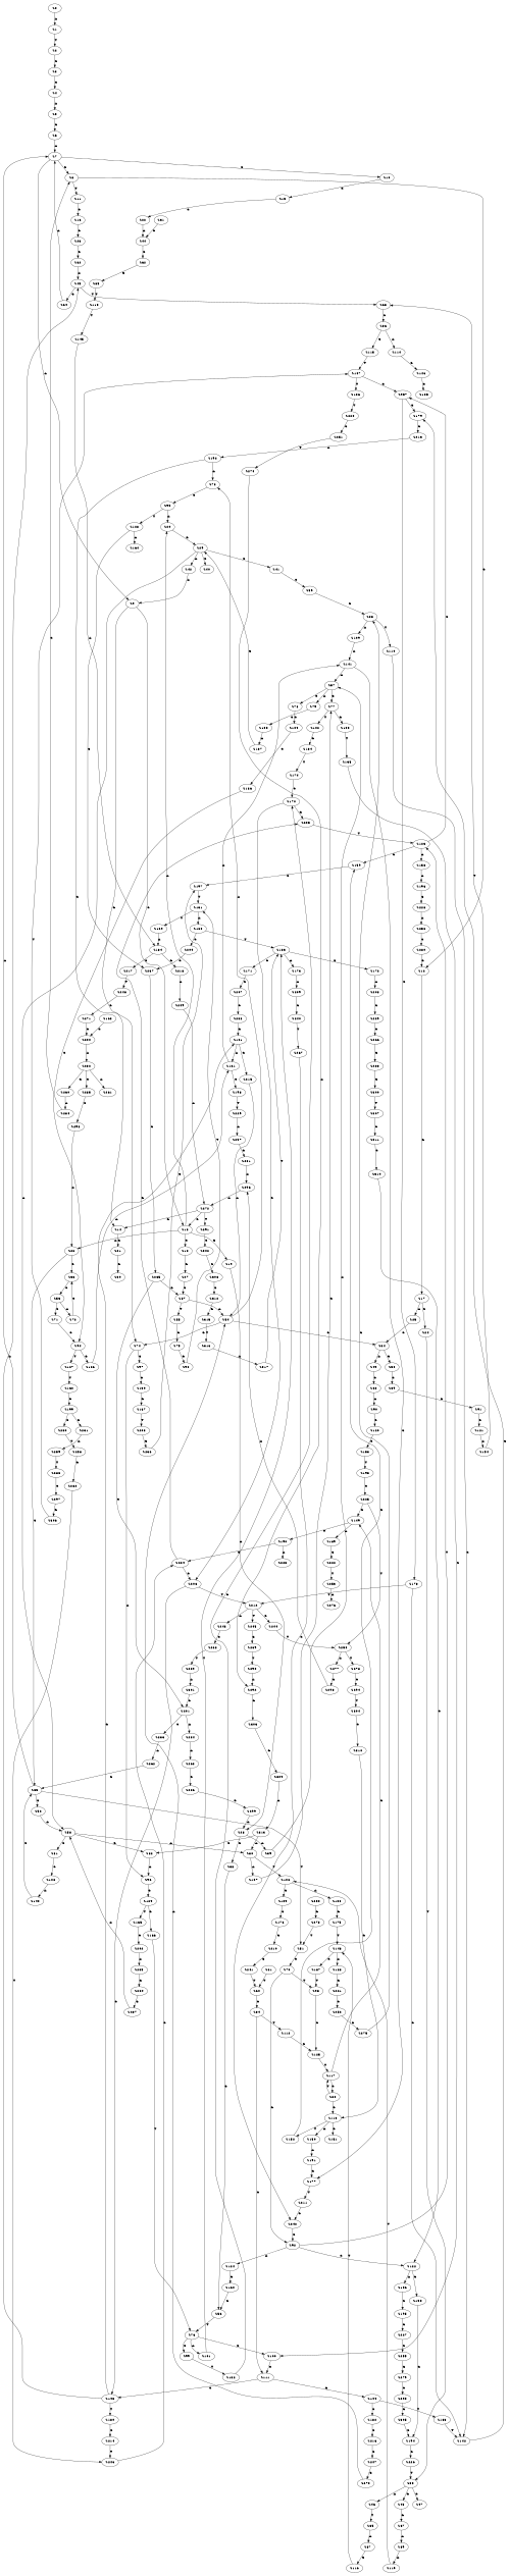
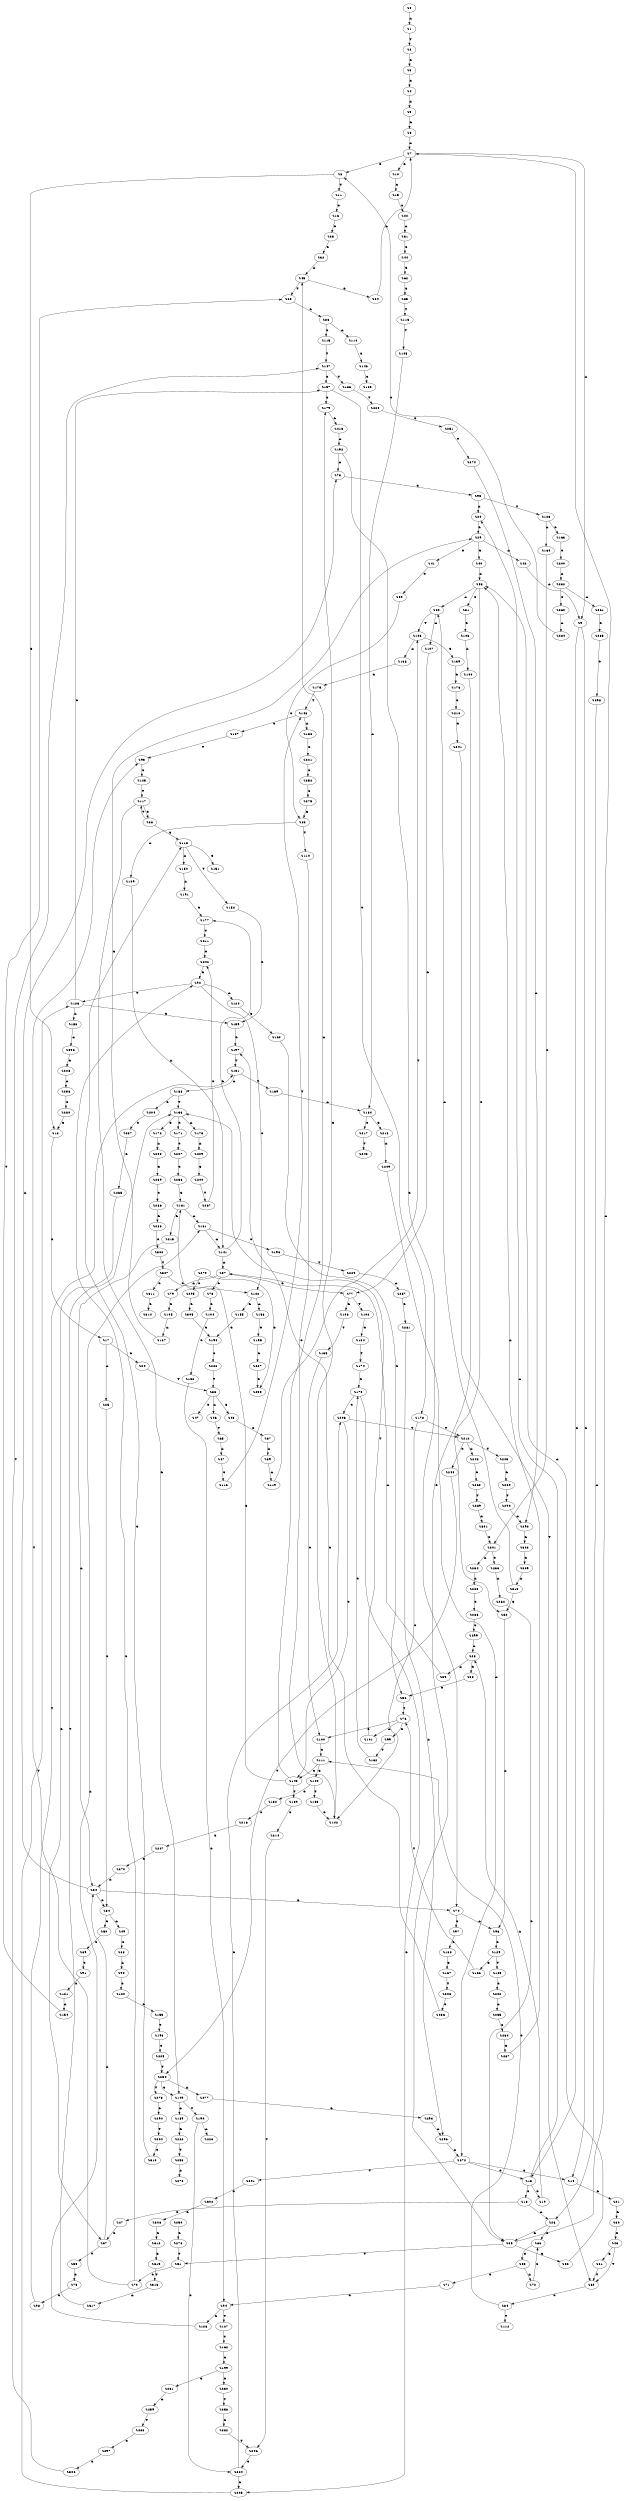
  strict digraph {
    S0
    S1
    S2
    S3
    S4
    S5
    S6
    S7
    S8
    S9
    S10
    S11
    S12
    S13
    S14
    S15
    S16
    S17
    S18
    S19
    S20
    S21
    S22
    S23
    S24
    S25
    S26
    S27
    S28
    S29
    S30
    S31
    S32
    S33
    S34
    S35
    S36
    S37
    S38
    S39
    S40
    S41
    S42
+   S43
    S44
    S45
    S46
    S47
    S48
    S49
    S50
    S51
    S52
    S53
    S54
    S55
    S56
    S57
    S58
    S59
    S60
    S61
    S62
    S63
    S64
    S65
    S67
    S68
    S69
    S70
    S71
    S72
    S73
    S74
    S75
    S76
    S77
    S78
    S79
    S80
    S81
    S82
    S83
    S84
    S85
    S86
    S87
    S89
    S90
    S91
    S92
    S93
    S94
    S95
    S96
    S97
    S98
    S99
    S100
    S101
    S102
    S103
    S104
    S105
    S106
    S107
    S108
    S109
    S110
    S111
    S112
    S113
    S114
    S115
    S116
    S88
    S117
    S118
    S119
    S120
    S121
    S122
    S123
    S124
    S125
    S126
    S127
    S128
    S129
    S130
    S131
    S132
    S133
    S134
    S135
    S136
    S137
    S138
    S139
    S140
    S141
    S142
    S143
    S144
    S145
    S146
    S147
    S148
    S149
    S150
    S151
    S152
    S153
    S154
    S155
    S156
-   S157 [label=S957]
+   S157
    S158
    S159
    S160
    S161
    S162
    S163
    S164
    S165
    S166
    S167
    S168
    S169
    S170
    S171
    S172
    S173
    S174
    S175
    S176
    S177
    S179
    S180
    S181
    S182
    S183
    S184
    S185
    S186
    S187
    S188
    S189
    S190
    S191
    S193
    S194
    S195
    S178
-   S196
+   S196 [label=S396]
    S197
    S198
    S199
    S200
    S201
    S202
    S203
    S204
    S205
    S206
    S207
    S208
    S209
    S210
    S211
    S212
    S213
    S214
    S215
    S216
    S217
    S218
    S220
    S221
    S222
    S223
    S224
    S192
    S225
    S226
    S227
    S228
    S229
    S230
    S231
    S232
    S233
    S234
    S235
    S236
    S237
    S238
    S239
    S240
    S241
    S242
    S243
    S244
    S245
    S246
    S247
    S248
    S249
    S251
    S252
    S253
    S254
    S255
    S256
    S257
    S258
    S259
    S260
    S261
    S262
    S263
    S264
    S265
    S266
    S267
    S268
    S269
    S270
-   S271
    S272
    S250
    S273
    S274
    S275
    S276
    S277
    S278
    S279
    S280
    S281
    S282
    S283
    S284
    S285
    S286
    S287
    S288
    S289
    S290
    S291
    S292
    S293
    S294
    S295
    S296
    S297
    S298
    S299
    S300
    S301
    S302
    S303
    S304
    S305
    S306
    S307
    S308
    S309
    S310
    S311
    S312
    S313
    S314
    S315
    S316
    S317
    S0 -> S1 [label=A]
    S1 -> S2 [label=T]
    S2 -> S3 [label=C]
    S3 -> S4 [label=C]
    S4 -> S5 [label=A]
    S5 -> S6 [label=G]
    S6 -> S7 [label=A]
    S7 -> S8 [label=C]
    S7 -> S9 [label=A]
    S7 -> S10 [label=G]
    S8 -> S11 [label=T]
    S8 -> S12 [label=G]
    S9 -> S13 [label=C]
    S9 -> S14 [label=G]
    S10 -> S15 [label=C]
    S11 -> S16 [label=C]
    S12 -> S17 [label=G]
    S13 -> S18 [label=C]
    S13 -> S19 [label=G]
    S13 -> S20 [label=A]
    S14 -> S21 [label=G]
    S15 -> S22 [label=C]
    S16 -> S23 [label=C]
    S17 -> S24 [label=C]
    S17 -> S25 [label=A]
-   S13 -> S26 [label=A]
+   S18 -> S26 [label=A]
    S18 -> S27 [label=G]
    S19 -> S28 [label=A]
    S20 -> S29 [label=G]
    S21 -> S30 [label=G]
-   S22 -> S44 [label=A]
+   S22 -> S31 [label=A]
    S23 -> S32 [label=C]
    S24 -> S33 [label=T]
    S25 -> S34 [label=C]
    S26 -> S35 [label=G]
    S26 -> S36 [label=C]
    S27 -> S37 [label=G]
    S28 -> S38 [label=G]
    S28 -> S39 [label=A]
    S29 -> S40 [label=G]
    S29 -> S41 [label=C]
    S29 -> S42 [label=A]
+   S30 -> S43 [label=G]
    S31 -> S44 [label=C]
    S32 -> S45 [label=A]
    S33 -> S46 [label=A]
    S33 -> S47 [label=C]
    S33 -> S48 [label=G]
    S34 -> S49 [label=A]
    S34 -> S50 [label=G]
    S35 -> S7 [label=A]
    S35 -> S51 [label=T]
    S35 -> S52 [label=G]
    S36 -> S53 [label=C]
    S37 -> S54 [label=A]
    S37 -> S55 [label=T]
    S38 -> S56 [label=G]
    S39 -> S57 [label=A]
-   S29 -> S58 [label=A]
+   S40 -> S58 [label=A]
    S41 -> S59 [label=C]
    S42 -> S9 [label=A]
+   S43 -> S60 [label=T]
+   S43 -> S61 [label=G]
    S44 -> S62 [label=G]
    S45 -> S63 [label=T]
    S45 -> S64 [label=G]
    S46 -> S65 [label=T]
    S48 -> S67 [label=G]
    S49 -> S68 [label=C]
    S50 -> S69 [label=C]
    S51 -> S70 [label=C]
    S52 -> S58 [label=A]
    S53 -> S71 [label=C]
    S53 -> S72 [label=A]
    S54 -> S34 [label=C]
    S54 -> S73 [label=A]
    S54 -> S74 [label=G]
    S55 -> S75 [label=G]
    S56 -> S76 [label=T]
    S57 -> S77 [label=G]
    S57 -> S78 [label=C]
    S57 -> S79 [label=A]
    S58 -> S80 [label=A]
    S58 -> S81 [label=C]
    S58 -> S82 [label=G]
    S59 -> S83 [label=G]
    S60 -> S84 [label=C]
    S61 -> S60 [label=T]
    S62 -> S85 [label=G]
    S63 -> S86 [label=C]
    S64 -> S7 [label=A]
    S65 -> S87 [label=A]
    S67 -> S89 [label=A]
    S68 -> S90 [label=A]
    S69 -> S91 [label=C]
    S70 -> S92 [label=G]
    S70 -> S93 [label=T]
    S71 -> S94 [label=C]
    S72 -> S36 [label=C]
    S73 -> S95 [label=C]
    S74 -> S96 [label=A]
    S74 -> S97 [label=G]
    S75 -> S98 [label=G]
    S76 -> S99 [label=G]
    S76 -> S100 [label=C]
    S76 -> S101 [label=A]
    S77 -> S102 [label=T]
    S77 -> S103 [label=G]
    S78 -> S104 [label=C]
    S79 -> S105 [label=C]
    S80 -> S106 [label=T]
    S80 -> S107 [label=A]
    S81 -> S108 [label=C]
    S82 -> S96 [label=A]
    S83 -> S109 [label=A]
    S83 -> S110 [label=T]
    S84 -> S111 [label=C]
    S84 -> S112 [label=T]
    S85 -> S113 [label=T]
    S86 -> S114 [label=A]
    S86 -> S115 [label=G]
    S87 -> S116 [label=G]
    S89 -> S119 [label=A]
    S90 -> S120 [label=C]
    S91 -> S121 [label=C]
    S92 -> S122 [label=C]
    S92 -> S123 [label=T]
    S92 -> S124 [label=A]
    S93 -> S125 [label=C]
    S94 -> S126 [label=G]
    S94 -> S127 [label=T]
    S95 -> S20 [label=A]
    S95 -> S128 [label=T]
    S96 -> S129 [label=G]
    S97 -> S130 [label=C]
    S98 -> S131 [label=T]
    S99 -> S132 [label=T]
    S100 -> S111 [label=C]
    S101 -> S133 [label=T]
    S102 -> S134 [label=G]
    S103 -> S135 [label=T]
    S104 -> S136 [label=C]
    S105 -> S137 [label=A]
    S106 -> S138 [label=A]
    S106 -> S139 [label=G]
    S107 -> S77 [label=G]
    S108 -> S140 [label=A]
    S109 -> S141 [label=A]
    S110 -> S142 [label=C]
    S111 -> S143 [label=C]
    S111 -> S144 [label=G]
-   S112 -> S125 [label=C]
    S113 -> S145 [label=T]
    S114 -> S146 [label=G]
    S115 -> S147 [label=T]
    S116 -> S148 [label=T]
    S88 -> S117 [label=T]
    S88 -> S118 [label=G]
    S117 -> S88 [label=C]
    S117 -> S149 [label=G]
    S118 -> S150 [label=A]
    S118 -> S151 [label=G]
    S118 -> S152 [label=T]
    S119 -> S106 [label=T]
    S120 -> S153 [label=C]
    S121 -> S154 [label=A]
    S122 -> S155 [label=G]
    S122 -> S156 [label=A]
    S123 -> S157 [label=C]
    S123 -> S158 [label=A]
    S123 -> S159 [label=G]
    S124 -> S160 [label=G]
    S125 -> S117 [label=T]
    S126 -> S161 [label=A]
    S127 -> S162 [label=T]
-   S128 -> S237 [label=G]
+   S128 -> S163 [label=G]
    S128 -> S164 [label=A]
    S129 -> S165 [label=T]
    S129 -> S166 [label=G]
    S130 -> S167 [label=G]
    S131 -> S168 [label=A]
    S131 -> S169 [label=T]
    S132 -> S170 [label=C]
    S133 -> S171 [label=C]
    S133 -> S172 [label=G]
    S133 -> S173 [label=A]
    S134 -> S174 [label=T]
    S135 -> S100 [label=C]
    S136 -> S94 [label=C]
    S137 -> S29 [label=G]
    S138 -> S175 [label=G]
    S139 -> S176 [label=G]
    S140 -> S35 [label=G]
    S141 -> S57 [label=A]
    S141 -> S177 [label=G]
    S142 -> S179 [label=G]
    S143 -> S45 [label=A]
    S143 -> S180 [label=T]
    S143 -> S181 [label=G]
    S144 -> S182 [label=C]
    S144 -> S183 [label=T]
    S145 -> S184 [label=A]
    S146 -> S185 [label=C]
    S147 -> S157 [label=C]
    S147 -> S186 [label=T]
    S148 -> S187 [label=C]
    S148 -> S188 [label=A]
    S149 -> S189 [label=A]
    S149 -> S190 [label=T]
    S150 -> S191 [label=A]
    S152 -> S159 [label=G]
    S153 -> S193 [label=T]
    S154 -> S63 [label=T]
    S155 -> S194 [label=G]
    S156 -> S195 [label=C]
    S157 -> S179 [label=G]
    S157 -> S178 [label=C]
    S158 -> S196 [label=A]
    S159 -> S197 [label=G]
    S160 -> S56 [label=G]
    S161 -> S141 [label=A]
    S161 -> S198 [label=C]
    S162 -> S199 [label=C]
    S163 -> S200 [label=C]
-   S265 -> S201 [label=C]
+   S164 -> S201 [label=C]
    S165 -> S202 [label=C]
    S166 -> S76 [label=T]
    S167 -> S203 [label=T]
    S168 -> S133 [label=T]
    S168 -> S204 [label=C]
    S169 -> S184 [label=A]
    S170 -> S205 [label=G]
    S170 -> S206 [label=C]
    S171 -> S207 [label=C]
    S172 -> S208 [label=A]
    S173 -> S209 [label=A]
    S174 -> S170 [label=C]
    S175 -> S148 [label=T]
    S176 -> S210 [label=G]
    S177 -> S211 [label=T]
    S179 -> S213 [label=G]
    S180 -> S214 [label=G]
    S181 -> S161 [label=A]
    S181 -> S215 [label=G]
    S182 -> S216 [label=C]
-   S183 -> S142 [label=T]
+   S183 -> S142 [label=C]
    S184 -> S217 [label=C]
    S184 -> S218 [label=G]
    S186 -> S220 [label=T]
    S187 -> S93 [label=T]
    S188 -> S221 [label=G]
    S189 -> S222 [label=G]
    S190 -> S223 [label=A]
    S190 -> S224 [label=C]
    S191 -> S177 [label=G]
    S193 -> S225 [label=C]
    S194 -> S226 [label=C]
    S195 -> S227 [label=G]
    S178 -> S142 [label=C]
    S178 -> S212 [label=T]
    S196 -> S228 [label=G]
    S197 -> S131 [label=T]
    S198 -> S229 [label=T]
    S199 -> S230 [label=C]
    S199 -> S231 [label=G]
    S200 -> S232 [label=A]
    S201 -> S233 [label=C]
    S201 -> S234 [label=A]
    S202 -> S235 [label=A]
    S203 -> S236 [label=G]
    S204 -> S237 [label=C]
    S205 -> S123 [label=T]
    S206 -> S143 [label=C]
    S206 -> S212 [label=T]
    S207 -> S238 [label=C]
    S208 -> S239 [label=G]
    S209 -> S240 [label=G]
    S210 -> S241 [label=G]
    S211 -> S242 [label=C]
    S212 -> S243 [label=A]
    S212 -> S244 [label=C]
    S212 -> S245 [label=T]
    S213 -> S192 [label=A]
    S214 -> S246 [label=T]
    S215 -> S54 [label=A]
    S216 -> S247 [label=G]
    S217 -> S248 [label=T]
    S218 -> S249 [label=A]
    S220 -> S251 [label=G]
    S221 -> S252 [label=C]
    S222 -> S253 [label=T]
    S224 -> S205 [label=G]
    S224 -> S206 [label=C]
    S192 -> S73 [label=A]
    S192 -> S74 [label=G]
    S225 -> S254 [label=T]
    S226 -> S33 [label=T]
    S227 -> S255 [label=C]
    S228 -> S256 [label=A]
    S229 -> S257 [label=A]
    S230 -> S258 [label=T]
    S231 -> S259 [label=A]
    S232 -> S260 [label=G]
    S232 -> S261 [label=A]
    S233 -> S262 [label=A]
    S234 -> S263 [label=A]
    S235 -> S264 [label=G]
    S236 -> S197 [label=G]
    S237 -> S265 [label=G]
    S238 -> S181 [label=G]
    S239 -> S266 [label=C]
    S240 -> S267 [label=T]
    S241 -> S60 [label=T]
    S242 -> S92 [label=G]
    S243 -> S268 [label=C]
    S244 -> S254 [label=T]
    S245 -> S269 [label=G]
    S246 -> S224 [label=C]
    S247 -> S270 [label=G]
-   S248 -> S271 [label=G]
    S249 -> S272 [label=A]
    S251 -> S274 [label=T]
    S252 -> S275 [label=C]
    S253 -> S276 [label=A]
-   S225 -> S149 [label=G]
+   S254 -> S149 [label=G]
    S254 -> S277 [label=A]
    S254 -> S278 [label=T]
-   S255 -> S279 [label=G]
+   S279 -> S255 [label=G]
    S256 -> S280 [label=C]
    S257 -> S281 [label=G]
    S258 -> S282 [label=G]
    S259 -> S283 [label=T]
    S260 -> S284 [label=A]
-   S232 -> S285 [label=C]
+   S261 -> S285 [label=C]
    S262 -> S35 [label=G]
    S263 -> S286 [label=C]
    S264 -> S287 [label=G]
    S265 -> S37 [label=G]
    S266 -> S288 [label=G]
    S267 -> S242 [label=C]
    S268 -> S289 [label=T]
    S269 -> S290 [label=T]
    S270 -> S54 [label=A]
-   S271 -> S200 [label=C]
    S272 -> S13 [label=C]
    S272 -> S14 [label=G]
    S272 -> S291 [label=T]
    S250 -> S273 [label=G]
    S273 -> S51 [label=T]
    S274 -> S292 [label=A]
    S275 -> S83 [label=G]
    S277 -> S293 [label=G]
    S278 -> S294 [label=C]
    S279 -> S295 [label=C]
    S280 -> S12 [label=G]
    S281 -> S296 [label=A]
    S282 -> S246 [label=T]
    S283 -> S297 [label=C]
    S284 -> S8 [label=C]
    S285 -> S298 [label=C]
    S286 -> S299 [label=G]
    S287 -> S58 [label=A]
    S288 -> S300 [label=G]
    S289 -> S301 [label=A]
    S290 -> S292 [label=A]
    S291 -> S302 [label=C]
    S292 -> S303 [label=G]
    S293 -> S296 [label=A]
    S294 -> S304 [label=T]
    S295 -> S305 [label=G]
    S296 -> S272 [label=A]
    S297 -> S306 [label=G]
    S298 -> S26 [label=A]
    S299 -> S28 [label=A]
    S300 -> S307 [label=T]
    S301 -> S201 [label=C]
    S302 -> S308 [label=G]
    S303 -> S309 [label=G]
    S304 -> S310 [label=C]
    S305 -> S194 [label=G]
    S306 -> S147 [label=T]
    S307 -> S311 [label=C]
    S308 -> S312 [label=G]
    S309 -> S313 [label=A]
    S310 -> S118 [label=G]
    S311 -> S314 [label=C]
    S312 -> S315 [label=G]
    S313 -> S80 [label=A]
    S313 -> S82 [label=G]
-   S314 -> S122 [label=C]
+   S307 -> S122 [label=C]
    S315 -> S316 [label=T]
    S316 -> S317 [label=A]
    S317 -> S133 [label=T]
  }
